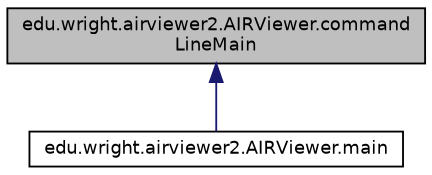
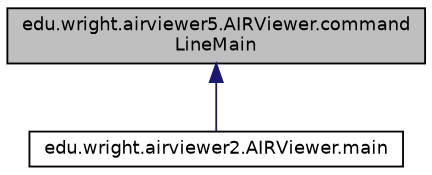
  digraph {
    rankdir=TB
    node [color=black fontname=Helvetica fontsize=10 shape=record style=filled]
-   n1 [fillcolor=grey75 fontcolor=black height=0.2 label="edu.wright.airviewer2.AIRViewer.command\lLineMain" width=0.4]
+   n1 [fillcolor=grey75 fontcolor=black height=0.2 label="edu.wright.airviewer5.AIRViewer.command\lLineMain" width=0.4]
    n2 [fillcolor=white height=0.2 label="edu.wright.airviewer2.AIRViewer.main" width=0.4]
    n1 -> n2 [color=midnightblue dir=back fontname=Helvetica fontsize=10 labelfontname=Helvetica labelfontsize=10 style=solid]
  }
